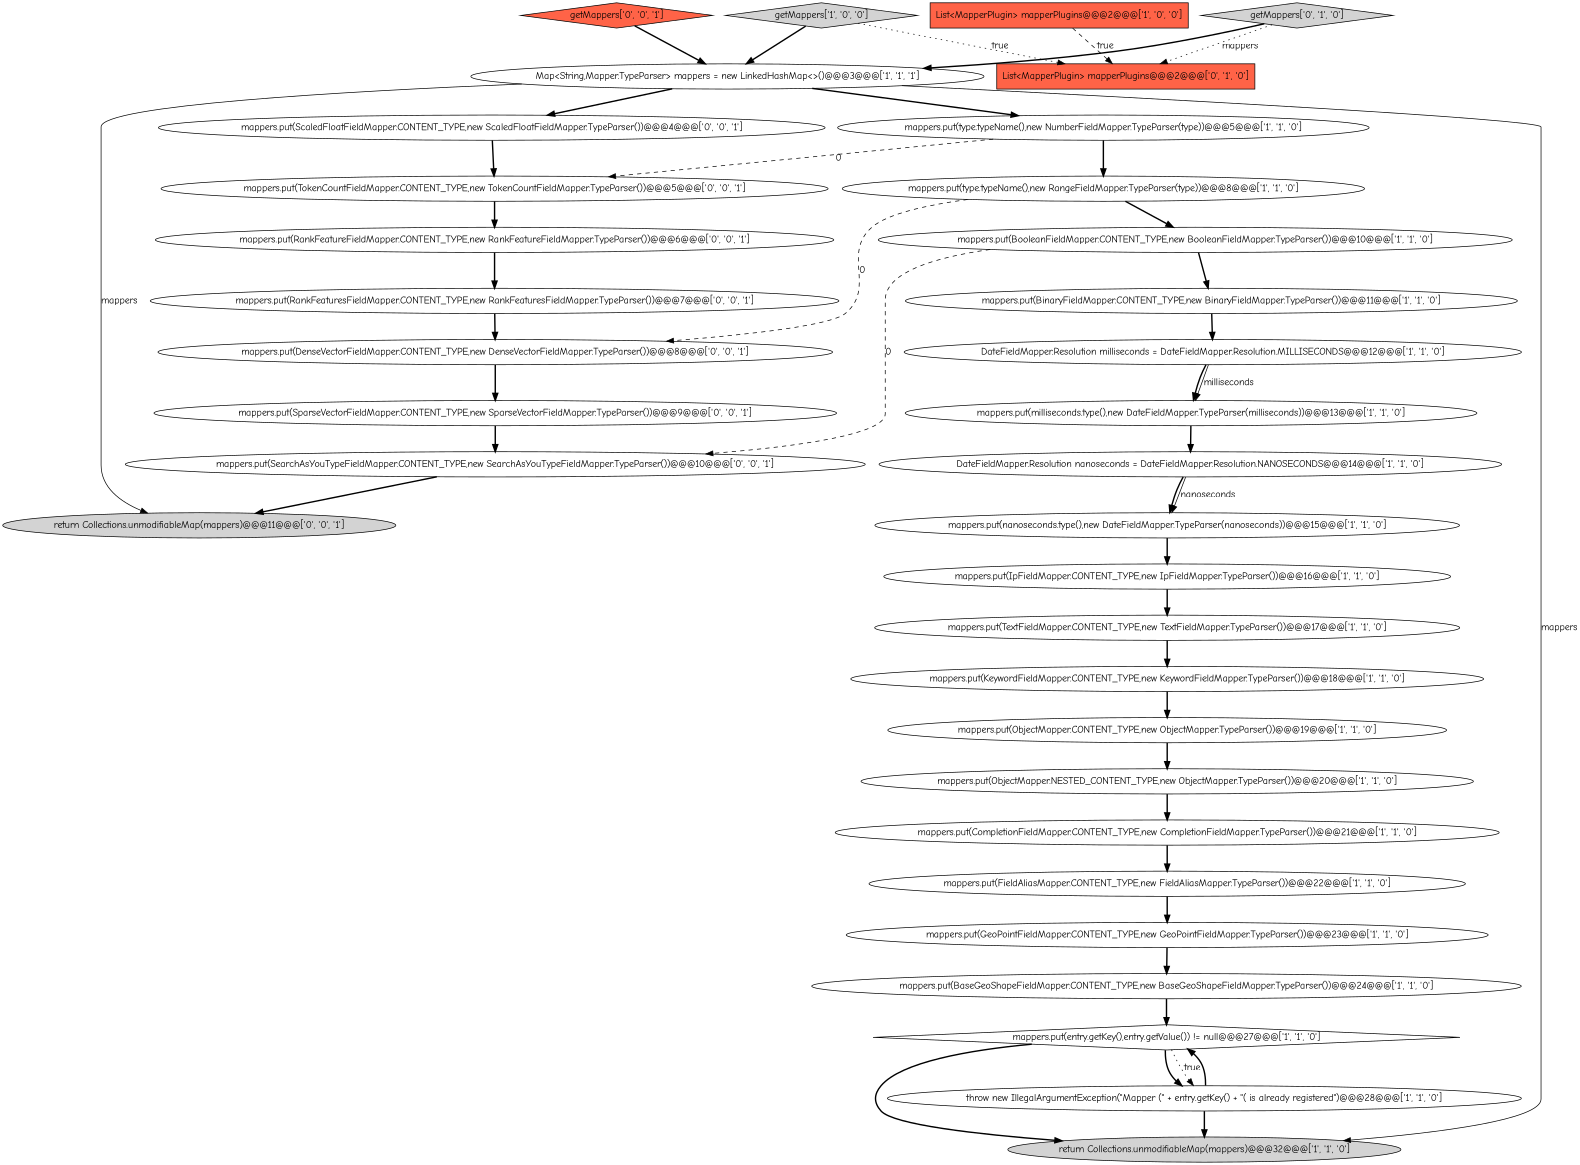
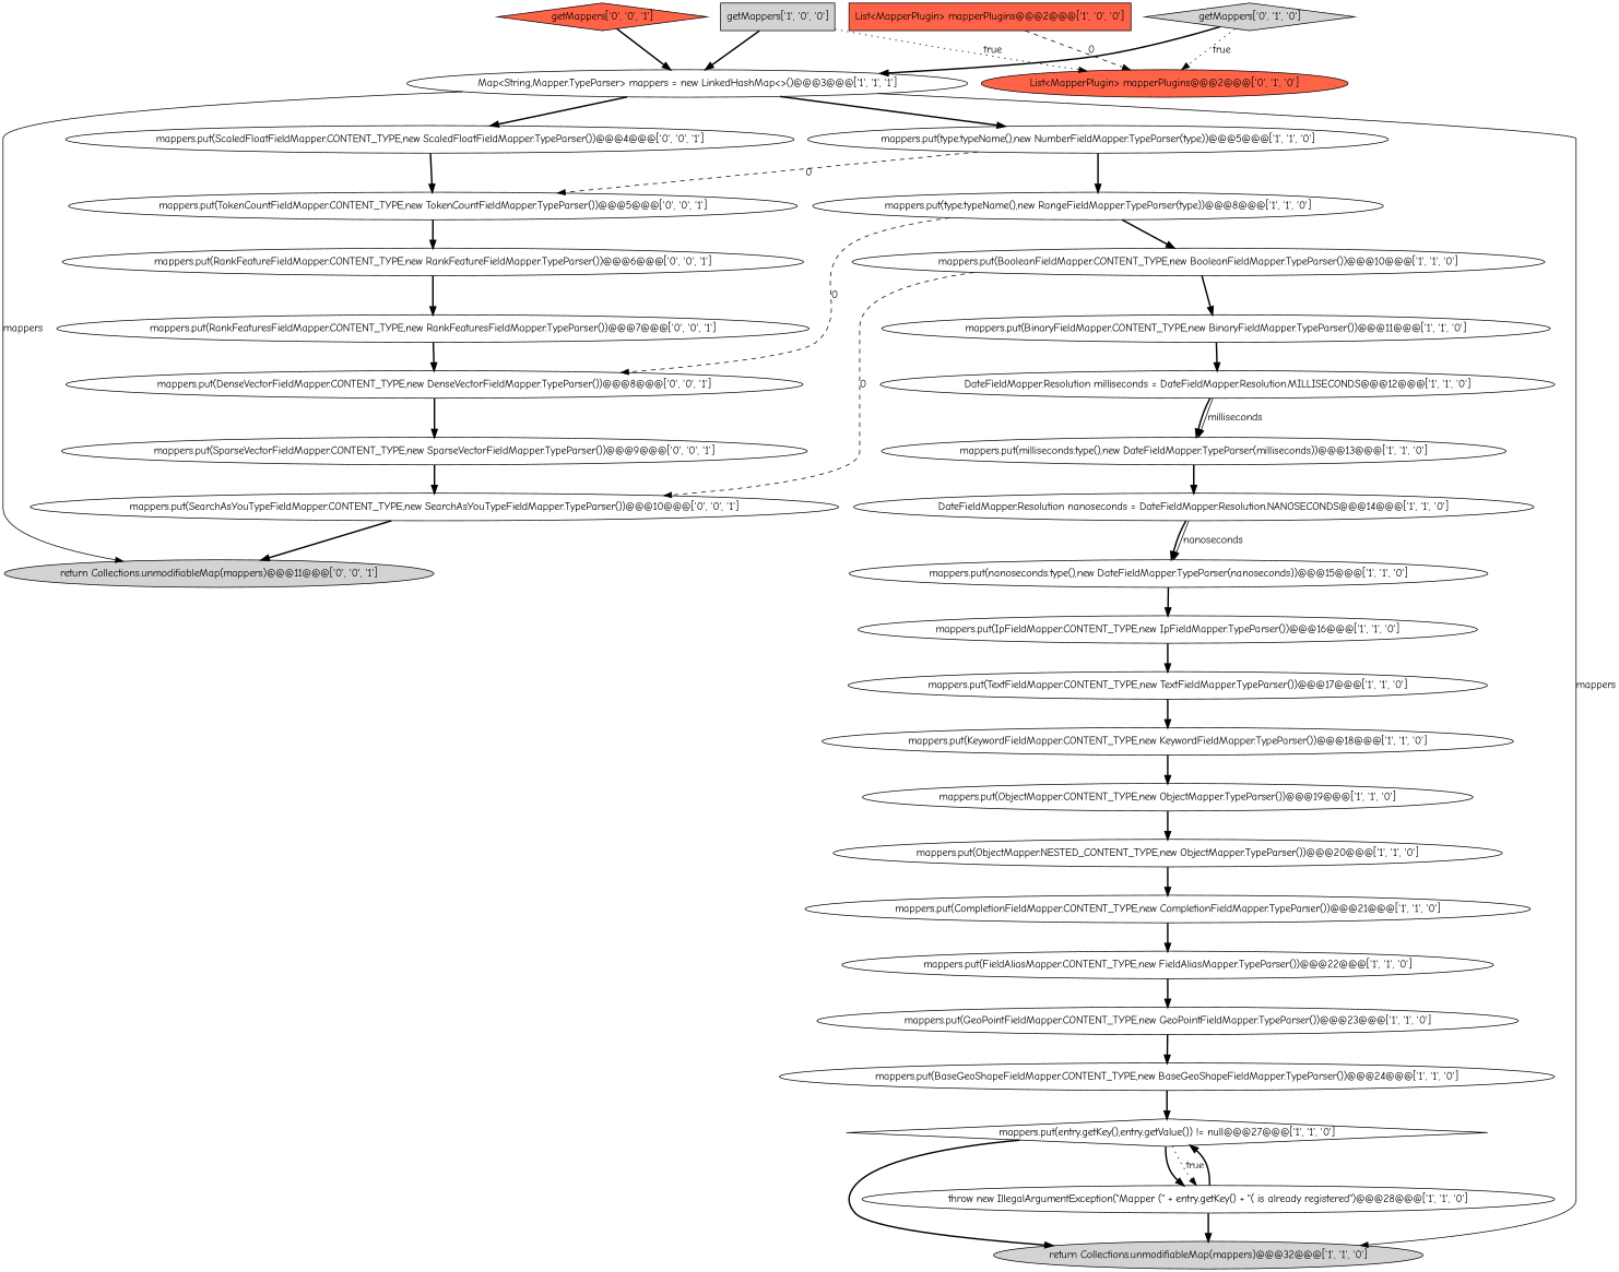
  digraph {
    fontname="Comic Neue"
    node [fillcolor=white fontname="Comic Neue" shape=ellipse style=filled]
    edge [fontname="Comic Neue" style=bold]
    n1 [label="DateFieldMapper.Resolution nanoseconds = DateFieldMapper.Resolution.NANOSECONDS@@@14@@@['1', '1', '0']"]
    n2 [label="mappers.put(nanoseconds.type(),new DateFieldMapper.TypeParser(nanoseconds))@@@15@@@['1', '1', '0']"]
    n3 [label="mappers.put(IpFieldMapper.CONTENT_TYPE,new IpFieldMapper.TypeParser())@@@16@@@['1', '1', '0']"]
    n4 [label="DateFieldMapper.Resolution milliseconds = DateFieldMapper.Resolution.MILLISECONDS@@@12@@@['1', '1', '0']"]
    n5 [label="mappers.put(milliseconds.type(),new DateFieldMapper.TypeParser(milliseconds))@@@13@@@['1', '1', '0']"]
    n6 [label="mappers.put(SparseVectorFieldMapper.CONTENT_TYPE,new SparseVectorFieldMapper.TypeParser())@@@9@@@['0', '0', '1']"]
    n7 [label="mappers.put(SearchAsYouTypeFieldMapper.CONTENT_TYPE,new SearchAsYouTypeFieldMapper.TypeParser())@@@10@@@['0', '0', '1']"]
    n8 [fillcolor=lightgray label="return Collections.unmodifiableMap(mappers)@@@11@@@['0', '0', '1']"]
    n9 [fillcolor=tomato label="getMappers['0', '0', '1']" shape=diamond]
    n10 [label="Map<String,Mapper.TypeParser> mappers = new LinkedHashMap<>()@@@3@@@['1', '1', '1']"]
    n11 [label="mappers.put(ScaledFloatFieldMapper.CONTENT_TYPE,new ScaledFloatFieldMapper.TypeParser())@@@4@@@['0', '0', '1']"]
    n12 [label="mappers.put(type.typeName(),new NumberFieldMapper.TypeParser(type))@@@5@@@['1', '1', '0']"]
    n13 [fillcolor=lightgray label="return Collections.unmodifiableMap(mappers)@@@32@@@['1', '1', '0']"]
    n14 [label="mappers.put(TokenCountFieldMapper.CONTENT_TYPE,new TokenCountFieldMapper.TypeParser())@@@5@@@['0', '0', '1']"]
    n15 [label="mappers.put(RankFeatureFieldMapper.CONTENT_TYPE,new RankFeatureFieldMapper.TypeParser())@@@6@@@['0', '0', '1']"]
    n16 [label="mappers.put(TextFieldMapper.CONTENT_TYPE,new TextFieldMapper.TypeParser())@@@17@@@['1', '1', '0']"]
    n17 [label="mappers.put(KeywordFieldMapper.CONTENT_TYPE,new KeywordFieldMapper.TypeParser())@@@18@@@['1', '1', '0']"]
    n18 [label="mappers.put(ObjectMapper.CONTENT_TYPE,new ObjectMapper.TypeParser())@@@19@@@['1', '1', '0']"]
    n19 [label="mappers.put(type.typeName(),new RangeFieldMapper.TypeParser(type))@@@8@@@['1', '1', '0']"]
    n20 [label="mappers.put(DenseVectorFieldMapper.CONTENT_TYPE,new DenseVectorFieldMapper.TypeParser())@@@8@@@['0', '0', '1']"]
    n21 [label="mappers.put(BooleanFieldMapper.CONTENT_TYPE,new BooleanFieldMapper.TypeParser())@@@10@@@['1', '1', '0']"]
    n22 [label="mappers.put(ObjectMapper.NESTED_CONTENT_TYPE,new ObjectMapper.TypeParser())@@@20@@@['1', '1', '0']"]
    n23 [label="mappers.put(CompletionFieldMapper.CONTENT_TYPE,new CompletionFieldMapper.TypeParser())@@@21@@@['1', '1', '0']"]
    n24 [label="mappers.put(FieldAliasMapper.CONTENT_TYPE,new FieldAliasMapper.TypeParser())@@@22@@@['1', '1', '0']"]
    n25 [label="mappers.put(GeoPointFieldMapper.CONTENT_TYPE,new GeoPointFieldMapper.TypeParser())@@@23@@@['1', '1', '0']"]
    n26 [label="mappers.put(RankFeaturesFieldMapper.CONTENT_TYPE,new RankFeaturesFieldMapper.TypeParser())@@@7@@@['0', '0', '1']"]
    n27 [label="mappers.put(BaseGeoShapeFieldMapper.CONTENT_TYPE,new BaseGeoShapeFieldMapper.TypeParser())@@@24@@@['1', '1', '0']"]
    n28 [label="mappers.put(entry.getKey(),entry.getValue()) != null@@@27@@@['1', '1', '0']" shape=diamond]
    n29 [label="mappers.put(BinaryFieldMapper.CONTENT_TYPE,new BinaryFieldMapper.TypeParser())@@@11@@@['1', '1', '0']"]
-   n30 [fillcolor=tomato label="List<MapperPlugin> mapperPlugins@@@2@@@['0', '1', '0']" shape=box]
+   n30 [fillcolor=tomato label="List<MapperPlugin> mapperPlugins@@@2@@@['0', '1', '0']"]
    n31 [label="throw new IllegalArgumentException(\"Mapper (\" + entry.getKey() + \"( is already registered\")@@@28@@@['1', '1', '0']"]
-   n32 [fillcolor=lightgray label="getMappers['1', '0', '0']" shape=diamond]
+   n32 [fillcolor=lightgray label="getMappers['1', '0', '0']" shape=box]
    n33 [fillcolor=tomato label="List<MapperPlugin> mapperPlugins@@@2@@@['1', '0', '0']" shape=box]
    n34 [fillcolor=lightgray label="getMappers['0', '1', '0']" shape=diamond]
    n1 -> n2
    n1 -> n2 [label=nanoseconds style=solid]
    n2 -> n3
    n3 -> n16
    n4 -> n5
    n4 -> n5 [label=milliseconds style=solid]
    n5 -> n1
    n6 -> n7
    n7 -> n8
    n9 -> n10
    n10 -> n8 [label=mappers style=solid]
    n10 -> n11
    n10 -> n12
    n10 -> n13 [label=mappers style=solid]
    n11 -> n14
    n12 -> n14 [label=0 style=dashed]
    n12 -> n19
    n14 -> n15
    n15 -> n26
    n16 -> n17
    n17 -> n18
    n18 -> n22
    n19 -> n20 [label=0 style=dashed]
    n19 -> n21
    n20 -> n6
    n21 -> n7 [label=0 style=dashed]
    n21 -> n29
    n22 -> n23
    n23 -> n24
    n24 -> n25
    n25 -> n27
    n26 -> n20
    n27 -> n28
    n28 -> n13
    n28 -> n31
    n28 -> n31 [label=true style=dotted]
    n29 -> n4
    n31 -> n13
    n31 -> n28
    n32 -> n10
    n32 -> n30 [label=true style=dotted]
-   n33 -> n30 [label=true style=dashed]
+   n33 -> n30 [label=0 style=dashed]
    n34 -> n10
-   n34 -> n30 [label=mappers style=dotted]
+   n34 -> n30 [label=true style=dotted]
  }
